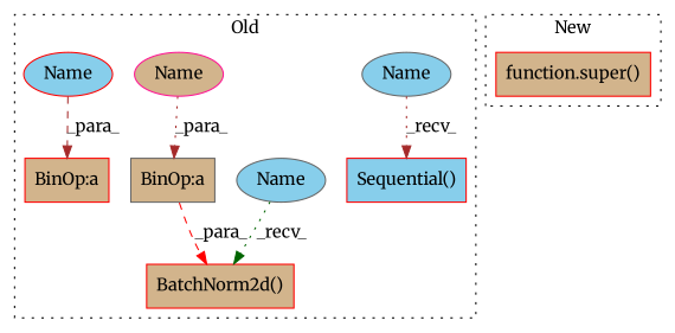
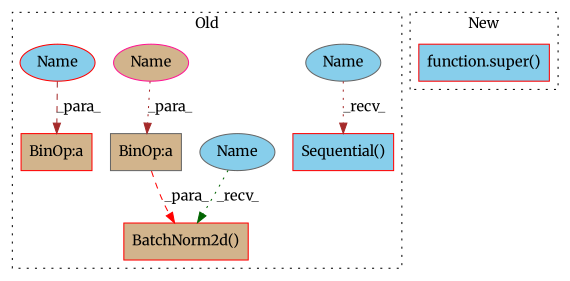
  digraph {
    fontname=Merriweather
    node [a=87 l=1 s=1814 shape=box style=filled fillcolor=skyblue color=red fontname=Merriweather]
    edge [color=brown style=dotted fontname=Merriweather]
    n1 [a=75 l="15,1" label="BatchNorm2d()" s="2054,2090" fillcolor=tan]
    n2 [a=82 label="BinOp:a" s=2083 fillcolor=tan color=gray40]
    n3 [a=82 label="BinOp:a" s=1780 fillcolor=tan]
    n4 [a=75 l=15 label="Sequential()"]
    n5 [l=2 label=Name shape=ellipse color=gray40]
    n6 [l=2 label=Name s=2054 shape=ellipse color=gray40]
    n7 [l=6 label=Name s=2084 shape=ellipse fillcolor=tan color=deeppink]
    n8 [l=6 label=Name s=1781 shape=ellipse]
-   n9 [a=75 l=7 label="function.super()" s=2861 fillcolor=tan]
+   n9 [a=75 l=7 label="function.super()" s=2861]
    subgraph cluster_1 {
      label=Old
      style=dotted
      n1
      n2
      n3
      n4
      n5
      n6
      n7
      n8
    }
    subgraph cluster_2 {
      label=New
      style=dotted
      n9
    }
    n2 -> n1 [label=_para_ color=red style=dashed]
    n5 -> n4 [label=_recv_]
    n6 -> n1 [label=_recv_ color=darkgreen]
    n7 -> n2 [label=_para_]
    n8 -> n3 [label=_para_ style=dashed]
  }
